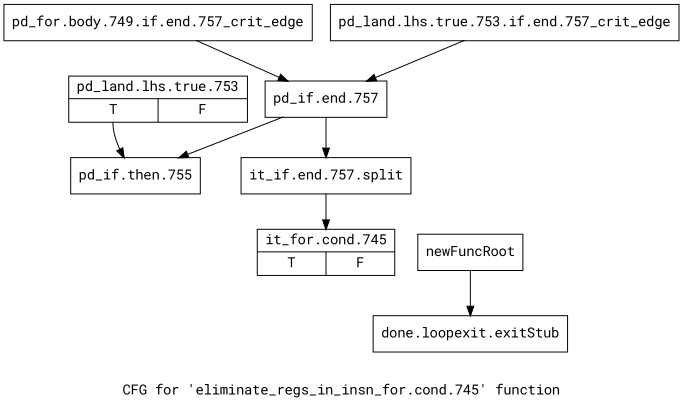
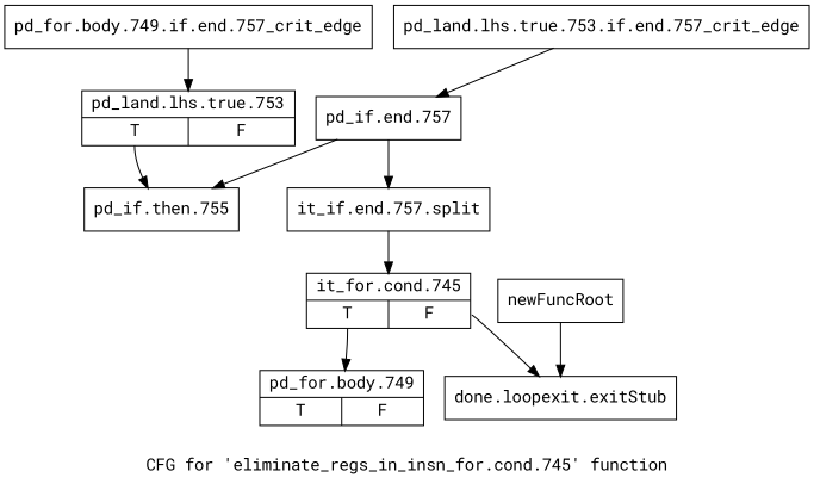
  digraph {
    fontname="Roboto Mono"
    label="CFG for 'eliminate_regs_in_insn_for.cond.745' function"
    node [fontname="Roboto Mono" shape=record]
    edge [fontname="Roboto Mono"]
    n1 [label="{newFuncRoot}"]
    n2 [label="{done.loopexit.exitStub}"]
    n3 [label="{it_for.cond.745|{<s0>T|<s1>F}}"]
+   n4 [label="{pd_for.body.749|{<s0>T|<s1>F}}"]
    n5 [label="{pd_land.lhs.true.753|{<s0>T|<s1>F}}"]
    n6 [label="{pd_if.then.755}"]
    n7 [label="{pd_for.body.749.if.end.757_crit_edge}"]
    n8 [label="{pd_if.end.757}"]
    n9 [label="{pd_land.lhs.true.753.if.end.757_crit_edge}"]
    n10 [label="{it_if.end.757.split}"]
    n1 -> n2
+   n3 -> n2 [tailport=s1]
+   n3 -> n4 [tailport=s0]
    n5 -> n6 [tailport=s0]
-   n7 -> n8
+   n7 -> n5
    n8 -> n6
    n8 -> n10
    n9 -> n8
    n10 -> n3
  }
